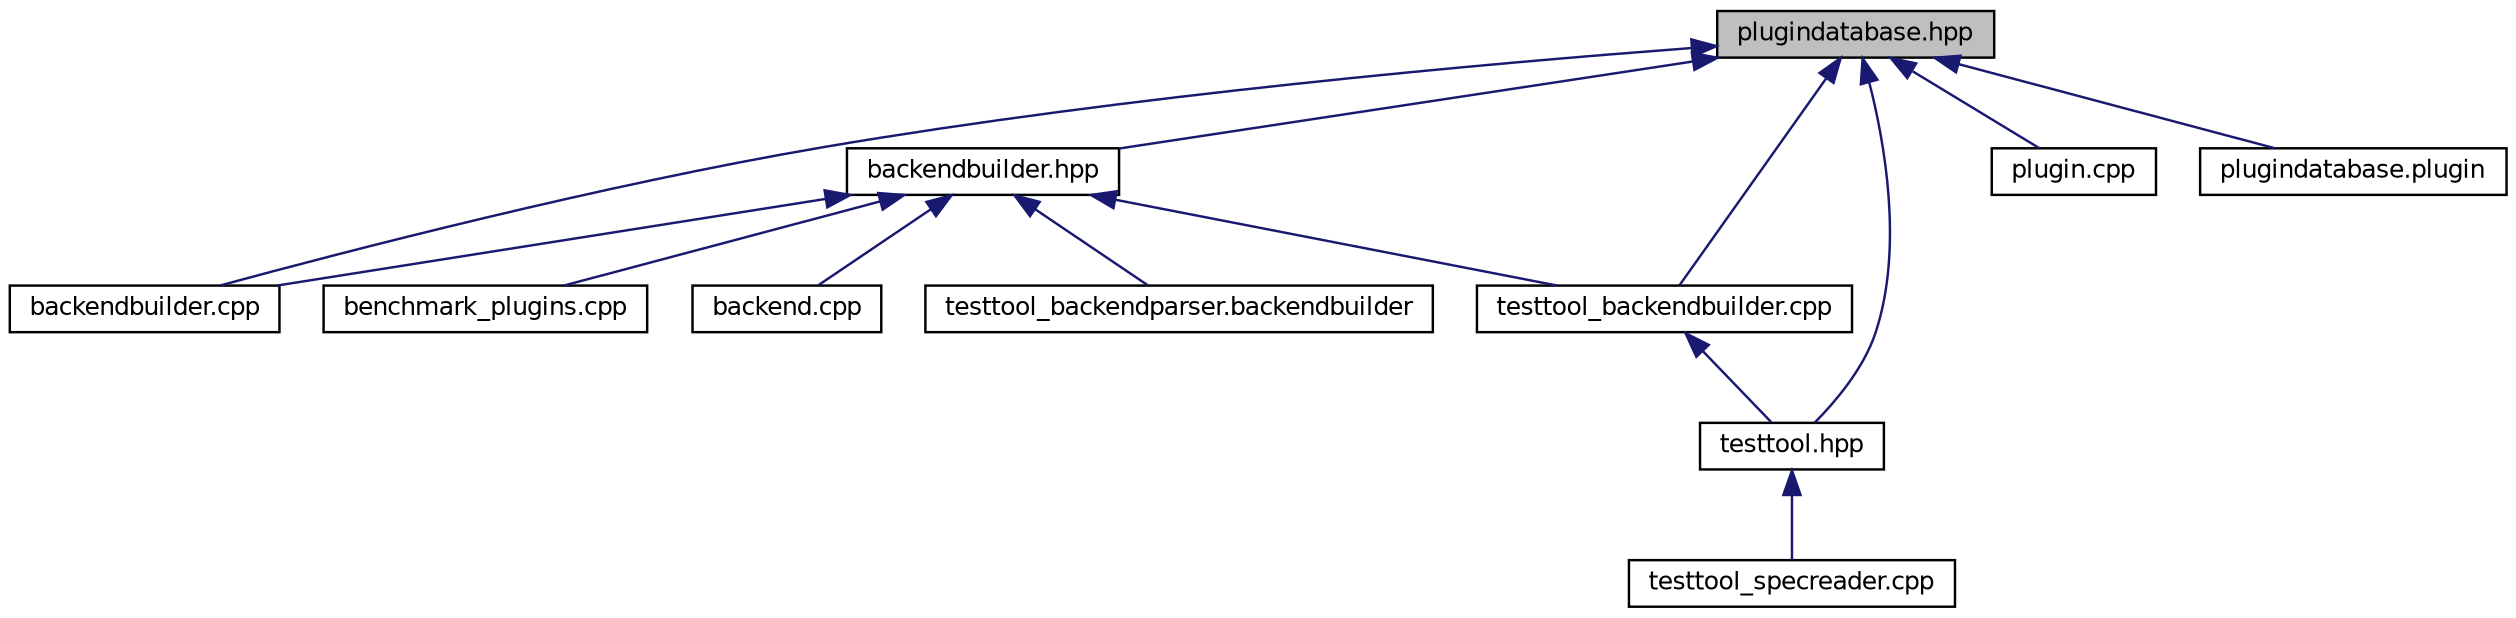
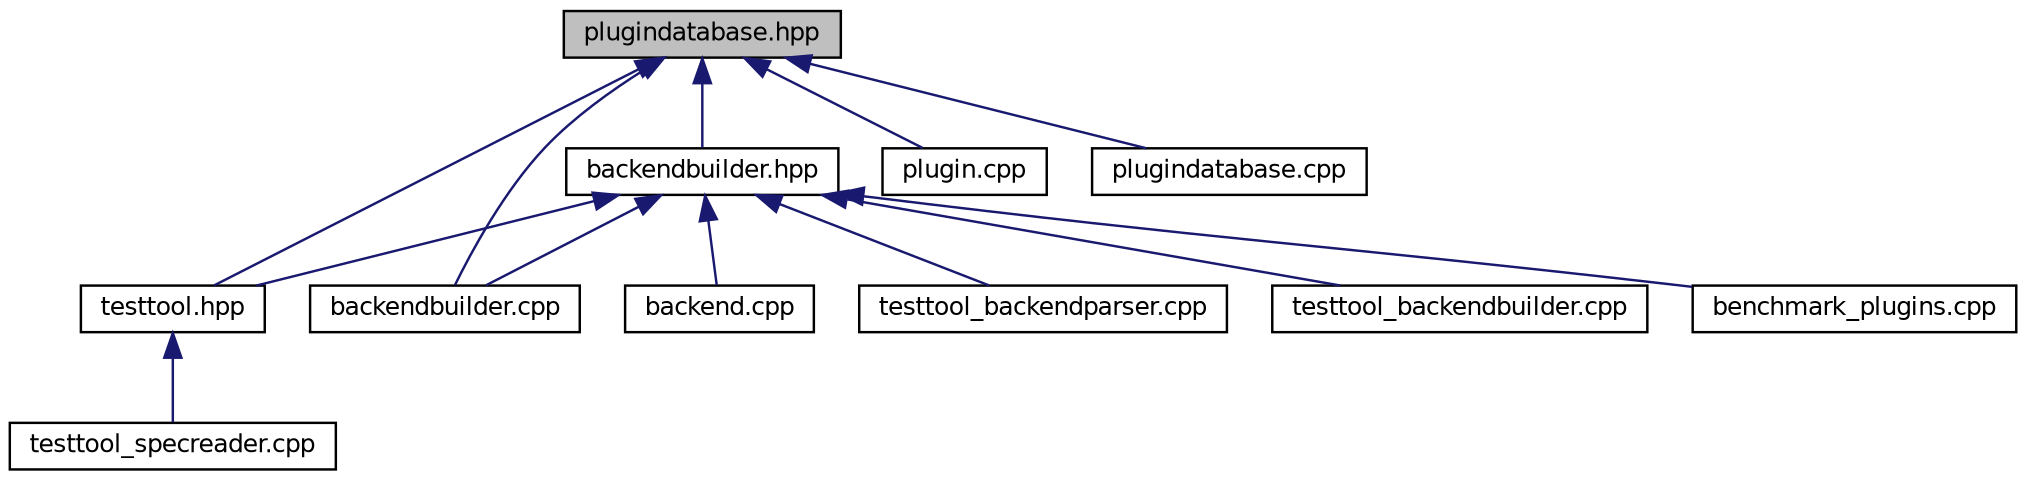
  digraph {
    node [color=black fillcolor=white fontname=Helvetica fontsize=10 shape=record style=filled]
    edge [color=midnightblue dir=back fontname=Helvetica fontsize=10 labelfontname=Helvetica labelfontsize=10 style=solid]
    n1 [fillcolor=grey75 fontcolor=black height=0.2 label="plugindatabase.hpp" width=0.4]
    n2 [height=0.2 label="backendbuilder.hpp" width=0.4]
    n3 [height=0.2 label="testtool.hpp" width=0.4]
    n4 [height=0.2 label="backendbuilder.cpp" width=0.4]
    n5 [height=0.2 label="testtool_backendbuilder.cpp" width=0.4]
    n6 [height=0.2 label="plugin.cpp" width=0.4]
-   n7 [height=0.2 label="plugindatabase.plugin" width=0.4]
+   n7 [height=0.2 label="plugindatabase.cpp" width=0.4]
    n8 [height=0.2 label="benchmark_plugins.cpp" width=0.4]
    n9 [height=0.2 label="backend.cpp" width=0.4]
-   n10 [height=0.2 label="testtool_backendparser.backendbuilder" width=0.4]
+   n10 [height=0.2 label="testtool_backendparser.cpp" width=0.4]
    n11 [height=0.2 label="testtool_specreader.cpp" width=0.4]
    n1 -> n2
    n1 -> n3
    n1 -> n4
-   n1 -> n5
    n1 -> n6
    n1 -> n7
-   n5 -> n3
+   n2 -> n3
    n2 -> n4
    n2 -> n5
    n2 -> n8
    n2 -> n9
    n2 -> n10
    n3 -> n11
  }
